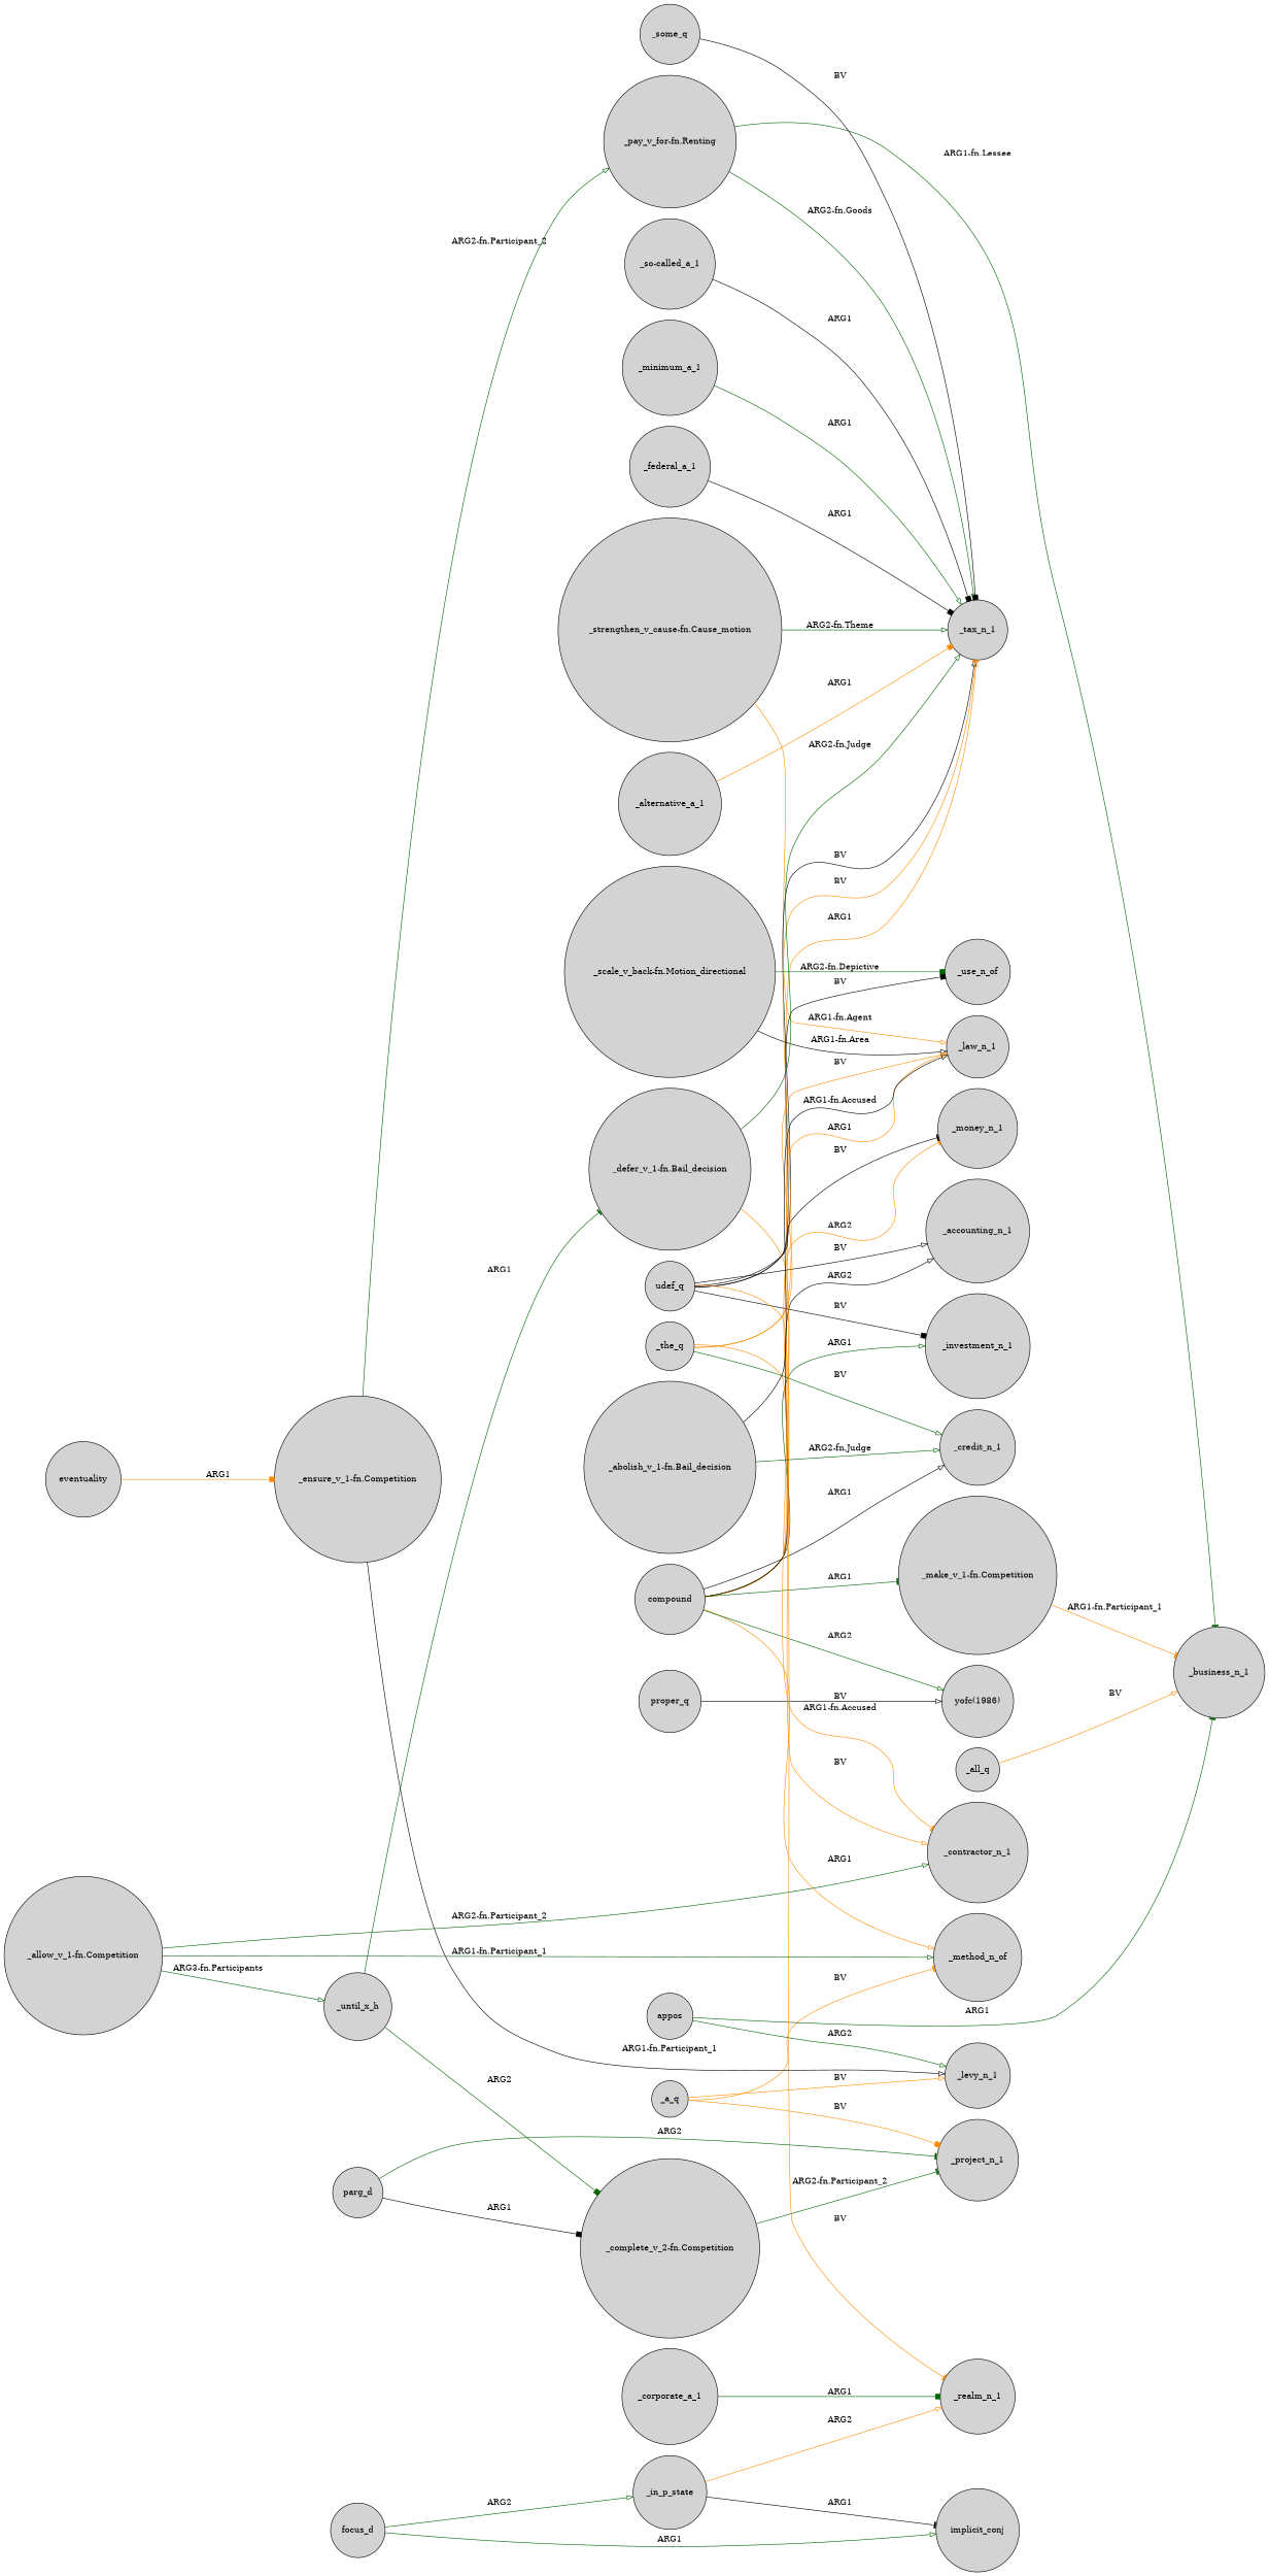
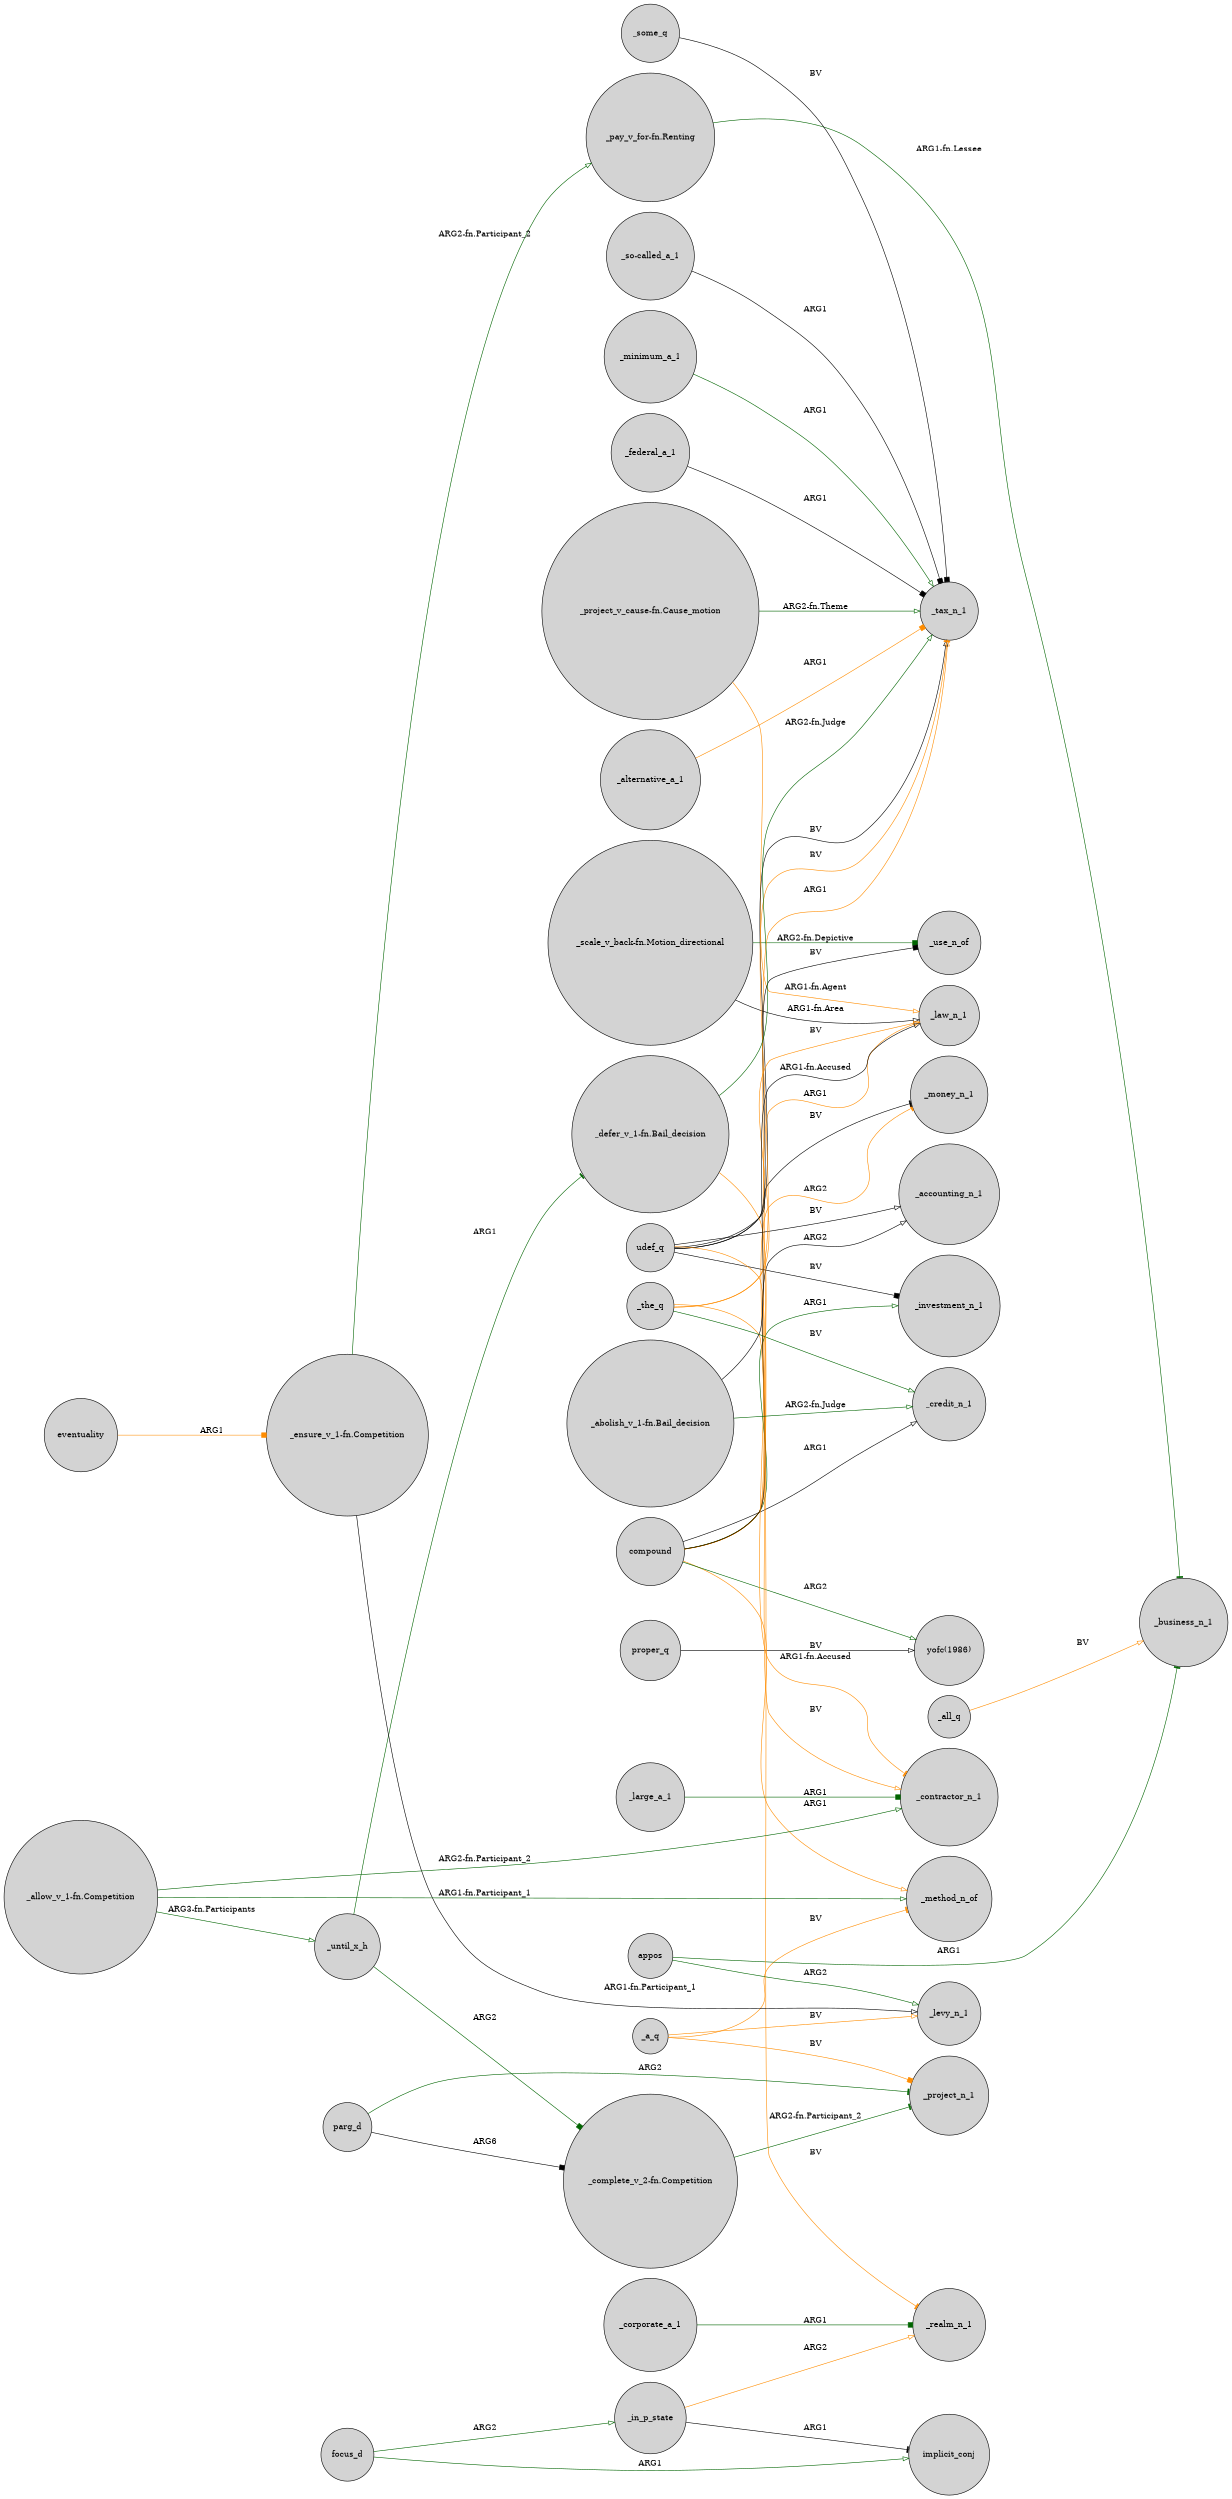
  digraph {
    rankdir=LR
    node [shape=circle style=filled]
    edge [arrowhead=onormal color=darkgreen]
    "_scale_v_back-fn.Motion_directional"
    _use_n_of
    _law_n_1
    focus_d
    _in_p_state
    implicit_conj
    _realm_n_1
    _a_q
    _method_n_of
    _project_n_1
    _levy_n_1
    proper_q
    "yofc(1986)"
-   "_strengthen_v_cause-fn.Cause_motion"
+   "_strengthen_v_cause-fn.Cause_motion" [label="_project_v_cause-fn.Cause_motion"]
    _tax_n_1
    appos
    _business_n_1
    compound
    _investment_n_1
-   "_make_v_1-fn.Competition"
    _credit_n_1
    _money_n_1
    _accounting_n_1
    "_pay_v_for-fn.Renting"
    udef_q
    _contractor_n_1
    _all_q
    "_complete_v_2-fn.Competition"
+   _large_a_1
    _federal_a_1
    _the_q
    _alternative_a_1
    _some_q
    _until_x_h
    "_defer_v_1-fn.Bail_decision"
    "_abolish_v_1-fn.Bail_decision"
    "_so-called_a_1"
    "_ensure_v_1-fn.Competition"
    "_allow_v_1-fn.Competition"
    parg_d
    eventuality
    _corporate_a_1
    _minimum_a_1
    "_scale_v_back-fn.Motion_directional" -> _use_n_of [arrowhead=box label="ARG2-fn.Depictive"]
    "_scale_v_back-fn.Motion_directional" -> _law_n_1 [color=black label="ARG1-fn.Area"]
    focus_d -> _in_p_state [label=ARG2]
    focus_d -> implicit_conj [label=ARG1]
    _in_p_state -> implicit_conj [arrowhead=tee color=black label=ARG1]
    _in_p_state -> _realm_n_1 [color=darkorange label=ARG2]
    _a_q -> _method_n_of [arrowhead=tee color=darkorange label=BV]
    _a_q -> _project_n_1 [arrowhead=box color=darkorange label=BV]
    _a_q -> _levy_n_1 [color=darkorange label=BV]
    proper_q -> "yofc(1986)" [color=black label=BV]
    "_strengthen_v_cause-fn.Cause_motion" -> _law_n_1 [color=darkorange label="ARG1-fn.Agent"]
    "_strengthen_v_cause-fn.Cause_motion" -> _tax_n_1 [label="ARG2-fn.Theme"]
    appos -> _levy_n_1 [label=ARG2]
    appos -> _business_n_1 [arrowhead=tee label=ARG1]
    compound -> _law_n_1 [color=darkorange label=ARG1]
    compound -> _method_n_of [color=darkorange label=ARG1]
    compound -> "yofc(1986)" [label=ARG2]
    compound -> _tax_n_1 [color=darkorange label=ARG1]
    compound -> _investment_n_1 [label=ARG1]
-   compound -> "_make_v_1-fn.Competition" [arrowhead=tee label=ARG1]
    compound -> _credit_n_1 [color=black label=ARG1]
    compound -> _money_n_1 [arrowhead=tee color=darkorange label=ARG2]
    compound -> _accounting_n_1 [color=black label=ARG2]
-   "_make_v_1-fn.Competition" -> _business_n_1 [arrowhead=tee color=darkorange label="ARG1-fn.Participant_1"]
-   "_pay_v_for-fn.Renting" -> _tax_n_1 [label="ARG2-fn.Goods"]
    "_pay_v_for-fn.Renting" -> _business_n_1 [arrowhead=tee label="ARG1-fn.Lessee"]
    udef_q -> _use_n_of [arrowhead=box color=black label=BV]
    udef_q -> _tax_n_1 [color=black label=BV]
    udef_q -> _investment_n_1 [arrowhead=box color=black label=BV]
    udef_q -> _money_n_1 [arrowhead=tee color=black label=BV]
    udef_q -> _accounting_n_1 [color=black label=BV]
    udef_q -> _contractor_n_1 [color=darkorange label=BV]
    _all_q -> _business_n_1 [color=darkorange label=BV]
    "_complete_v_2-fn.Competition" -> _project_n_1 [arrowhead=tee label="ARG2-fn.Participant_2"]
+   _large_a_1 -> _contractor_n_1 [arrowhead=box label=ARG1]
    _federal_a_1 -> _tax_n_1 [arrowhead=box color=black label=ARG1]
    _the_q -> _law_n_1 [color=darkorange label=BV]
    _the_q -> _realm_n_1 [arrowhead=tee color=darkorange label=BV]
    _the_q -> _tax_n_1 [arrowhead=tee color=darkorange label=BV]
    _the_q -> _credit_n_1 [label=BV]
    _alternative_a_1 -> _tax_n_1 [arrowhead=box color=darkorange label=ARG1]
    _some_q -> _tax_n_1 [arrowhead=box color=black label=BV]
    _until_x_h -> "_complete_v_2-fn.Competition" [arrowhead=box label=ARG2]
    _until_x_h -> "_defer_v_1-fn.Bail_decision" [arrowhead=tee label=ARG1]
    "_defer_v_1-fn.Bail_decision" -> _tax_n_1 [label="ARG2-fn.Judge"]
    "_defer_v_1-fn.Bail_decision" -> _contractor_n_1 [arrowhead=tee color=darkorange label="ARG1-fn.Accused"]
    "_abolish_v_1-fn.Bail_decision" -> _law_n_1 [color=black label="ARG1-fn.Accused"]
    "_abolish_v_1-fn.Bail_decision" -> _credit_n_1 [label="ARG2-fn.Judge"]
    "_so-called_a_1" -> _tax_n_1 [arrowhead=box color=black label=ARG1]
    "_ensure_v_1-fn.Competition" -> _levy_n_1 [color=black label="ARG1-fn.Participant_1"]
    "_ensure_v_1-fn.Competition" -> "_pay_v_for-fn.Renting" [label="ARG2-fn.Participant_2"]
    "_allow_v_1-fn.Competition" -> _method_n_of [label="ARG1-fn.Participant_1"]
    "_allow_v_1-fn.Competition" -> _contractor_n_1 [label="ARG2-fn.Participant_2"]
    "_allow_v_1-fn.Competition" -> _until_x_h [label="ARG3-fn.Participants"]
    parg_d -> _project_n_1 [arrowhead=tee label=ARG2]
-   parg_d -> "_complete_v_2-fn.Competition" [arrowhead=box color=black label=ARG1]
+   parg_d -> "_complete_v_2-fn.Competition" [arrowhead=box color=black label=ARG6]
    eventuality -> "_ensure_v_1-fn.Competition" [arrowhead=box color=darkorange label=ARG1]
    _corporate_a_1 -> _realm_n_1 [arrowhead=box label=ARG1]
    _minimum_a_1 -> _tax_n_1 [label=ARG1]
  }
